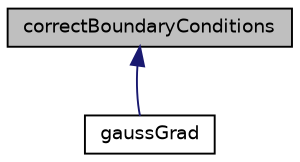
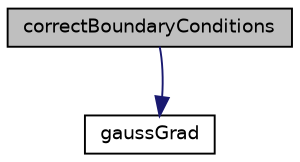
  digraph {
    rankdir=TB
    node [color=black fontname=Helvetica fontsize=10 shape=record]
    n1 [fillcolor=grey75 fontcolor=black height=0.2 label=correctBoundaryConditions style=filled width=0.4]
    n2 [height=0.2 label=gaussGrad width=0.4]
-   n1 -> n2 [color=midnightblue dir=back fontname=Helvetica fontsize=10 labelfontname=Helvetica labelfontsize=10 style=solid]
+   n2 -> n1 [color=midnightblue dir=back fontname=Helvetica fontsize=10 labelfontname=Helvetica labelfontsize=10 style=solid]
  }
